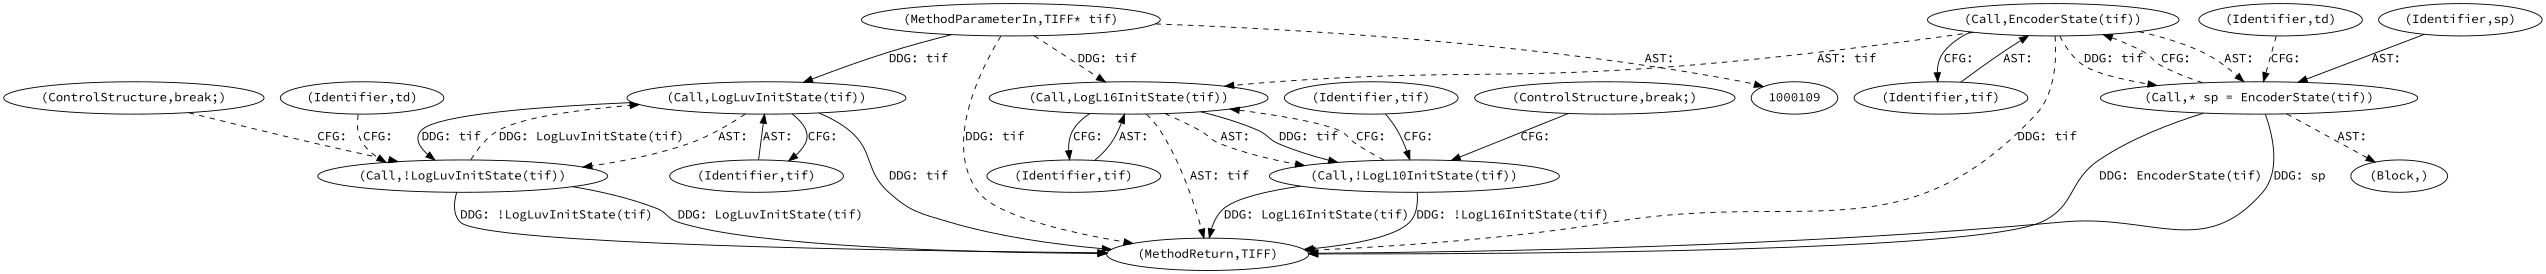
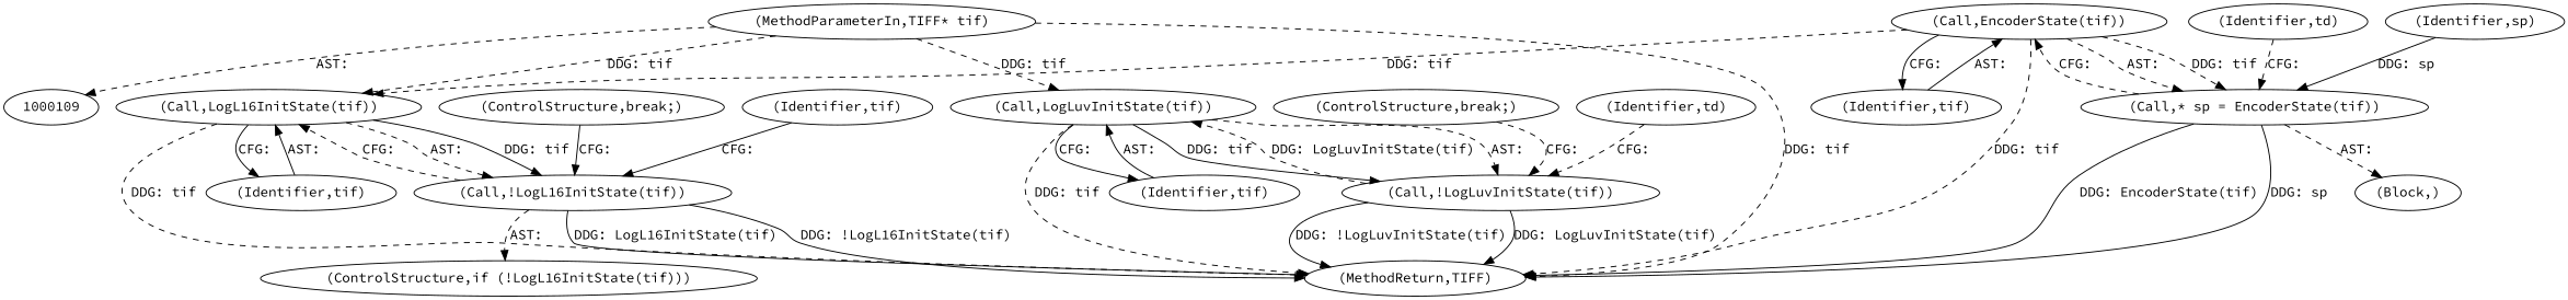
  digraph {
    fontname="Source Code Pro"
    node [fontname="Source Code Pro"]
    edge [fontname="Source Code Pro" style=dashed]
    n1 [label="(MethodParameterIn,TIFF* tif)"]
    n2 [label="(Call,LogLuvInitState(tif))"]
    n3 [label="(Call,LogL16InitState(tif))"]
    n4 [label="(MethodReturn,TIFF)"]
    n5 [label=1000109]
    n6 [label="(Call,EncoderState(tif))"]
    n7 [label="(Call,* sp = EncoderState(tif))"]
    n8 [label="(Identifier,tif)"]
    n9 [label="(Call,!LogLuvInitState(tif))"]
    n10 [label="(Identifier,tif)"]
-   n11 [label="(Call,!LogL10InitState(tif))"]
+   n11 [label="(Call,!LogL16InitState(tif))"]
    n12 [label="(Identifier,tif)"]
    n13 [label="(Block,)"]
+   n14 [label="(ControlStructure,if (!LogL16InitState(tif)))"]
    n15 [label="(ControlStructure,break;)"]
    n16 [label="(Identifier,td)"]
    n17 [label="(Identifier,sp)"]
    n18 [label="(Identifier,td)"]
    n19 [label="(Identifier,tif)"]
    n20 [label="(ControlStructure,break;)"]
-   n1 -> n2 [label="DDG: tif" style=solid]
+   n1 -> n2 [label="DDG: tif"]
    n1 -> n3 [label="DDG: tif"]
    n1 -> n4 [label="DDG: tif"]
    n1 -> n5 [label="AST: "]
-   n2 -> n4 [label="DDG: tif" style=solid]
+   n2 -> n4 [label="DDG: tif"]
    n2 -> n9 [label="AST: "]
    n2 -> n9 [label="DDG: tif" style=solid]
    n2 -> n10 [label="CFG: " style=solid]
-   n3 -> n4 [label="AST: tif"]
+   n3 -> n4 [label="DDG: tif"]
    n3 -> n11 [label="AST: "]
    n3 -> n11 [label="DDG: tif" style=solid]
    n3 -> n12 [label="CFG: " style=solid]
-   n6 -> n3 [label="AST: tif"]
+   n6 -> n3 [label="DDG: tif"]
    n6 -> n4 [label="DDG: tif"]
    n6 -> n7 [label="AST: "]
    n6 -> n7 [label="DDG: tif"]
    n6 -> n8 [label="CFG: " style=solid]
    n7 -> n4 [label="DDG: EncoderState(tif)" style=solid]
    n7 -> n4 [label="DDG: sp" style=solid]
    n7 -> n6 [label="CFG: "]
    n7 -> n13 [label="AST: "]
    n8 -> n6 [label="AST: " style=solid]
    n9 -> n2 [label="DDG: LogLuvInitState(tif)"]
    n9 -> n4 [label="DDG: LogLuvInitState(tif)" style=solid]
    n9 -> n4 [label="DDG: !LogLuvInitState(tif)" style=solid]
    n10 -> n2 [label="AST: " style=solid]
    n11 -> n3 [label="CFG: "]
    n11 -> n4 [label="DDG: LogL16InitState(tif)" style=solid]
    n11 -> n4 [label="DDG: !LogL16InitState(tif)" style=solid]
+   n11 -> n14 [label="AST: "]
    n12 -> n3 [label="AST: " style=solid]
    n15 -> n9 [label="CFG: "]
    n16 -> n7 [label="CFG: "]
-   n17 -> n7 [label="AST: " style=solid]
+   n17 -> n7 [label="DDG: sp" style=solid]
    n18 -> n9 [label="CFG: "]
    n19 -> n11 [label="CFG: " style=solid]
    n20 -> n11 [label="CFG: " style=solid]
  }
